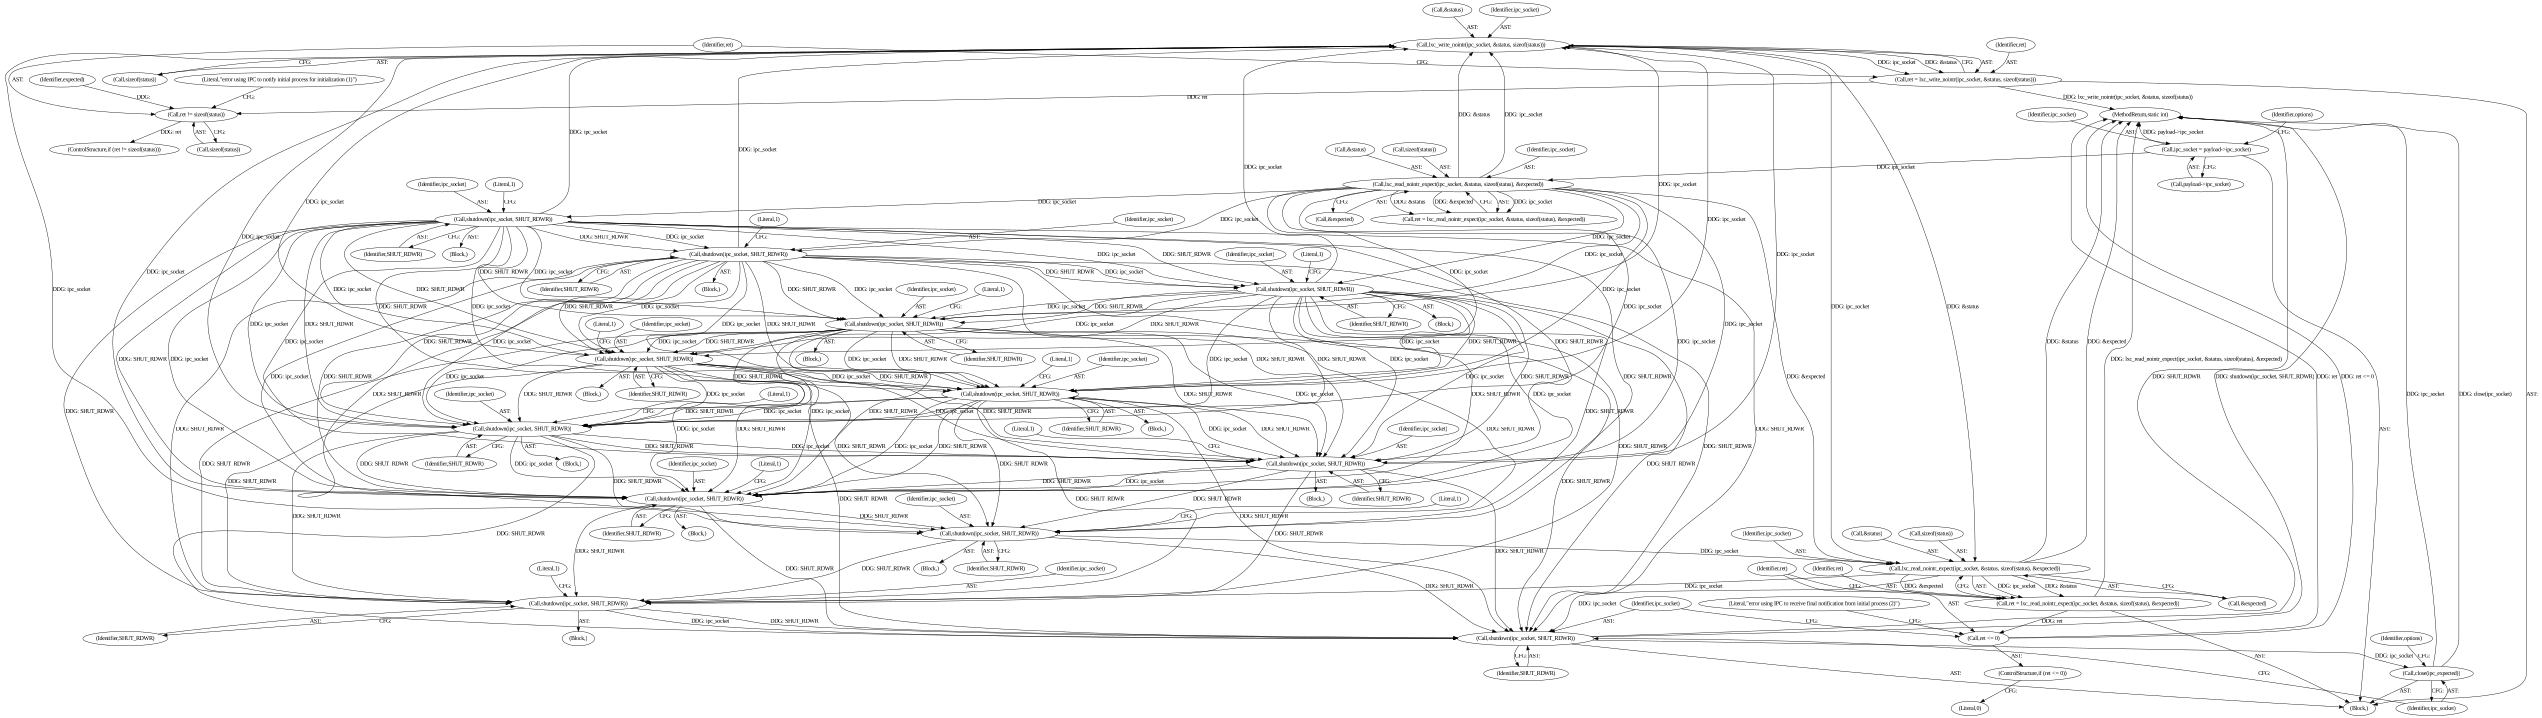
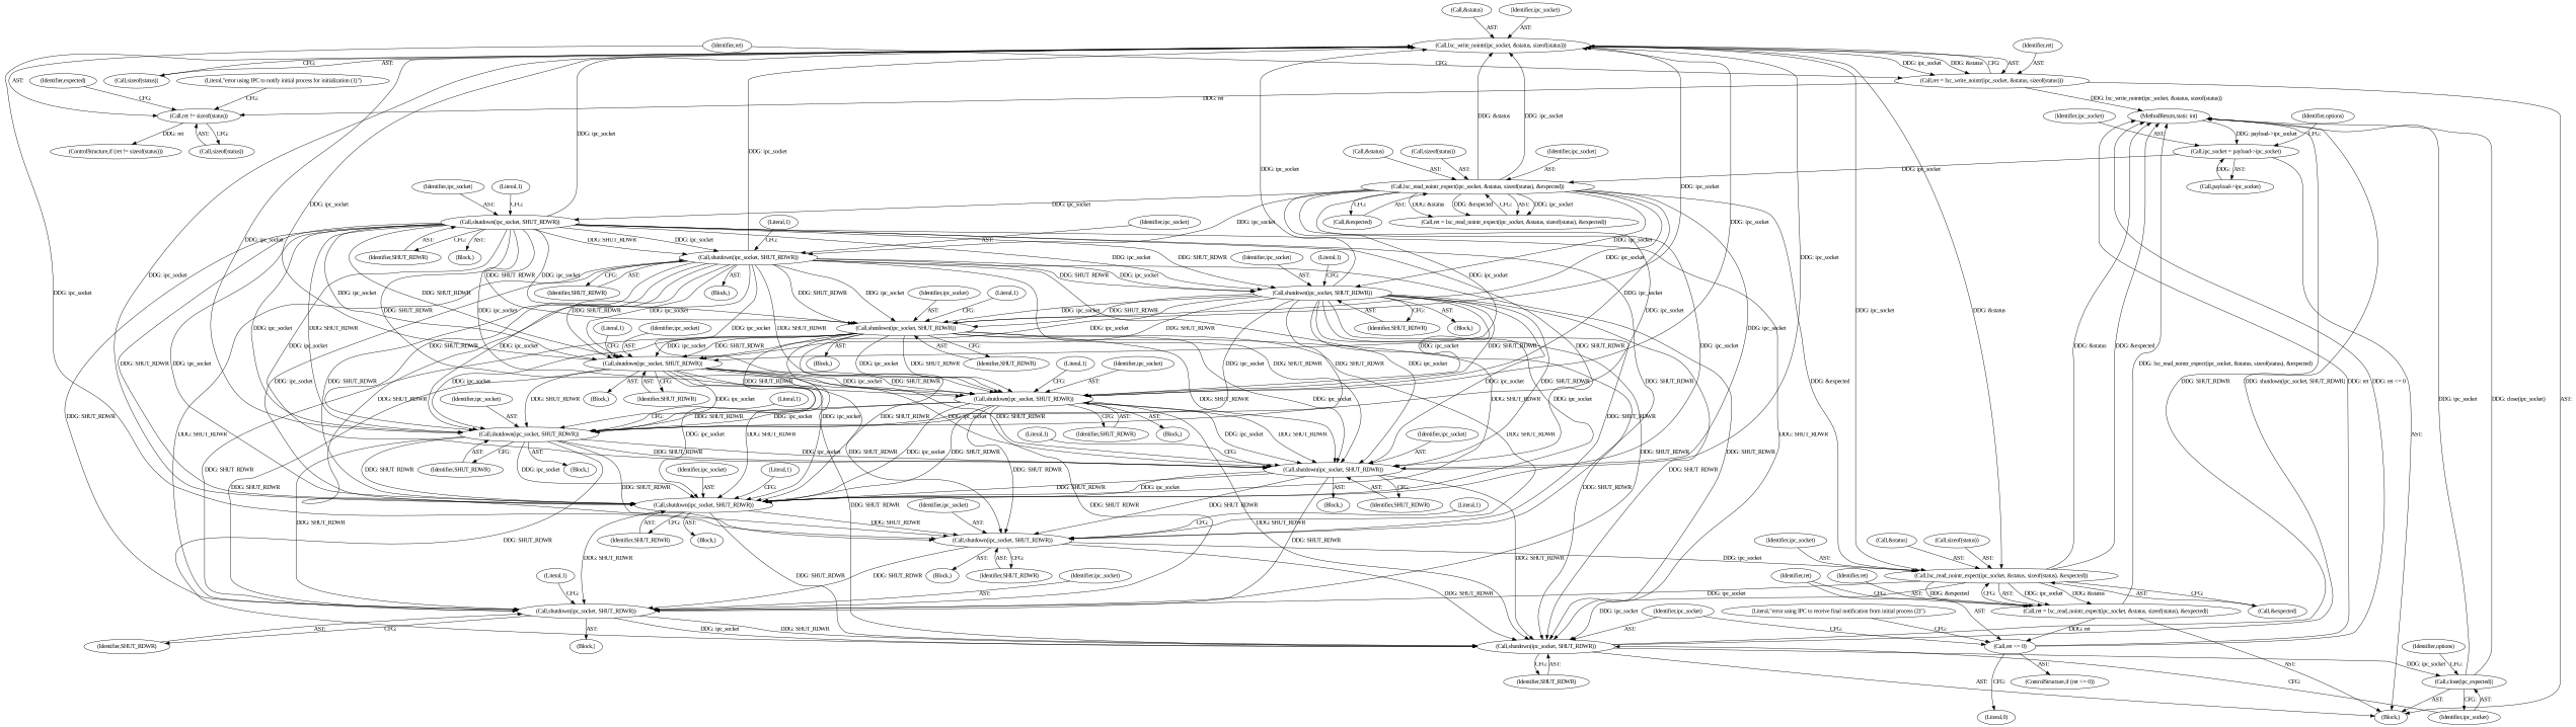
  digraph {
    fontname="Liberation Serif"
    node [fontname="Liberation Serif"]
    edge [fontname="Liberation Serif"]
    n1 [label="(Call,lxc_write_nointr(ipc_socket, &status, sizeof(status)))"]
    n2 [label="(Call,ret = lxc_write_nointr(ipc_socket, &status, sizeof(status)))"]
    n3 [label="(Call,shutdown(ipc_socket, SHUT_RDWR))"]
    n4 [label="(Call,lxc_read_nointr_expect(ipc_socket, &status, sizeof(status), &expected))"]
    n5 [label="(Call,sizeof(status))"]
    n6 [label="(Block,)"]
    n7 [label="(MethodReturn,static int)"]
    n8 [label="(Call,ret != sizeof(status))"]
    n9 [label="(Call,shutdown(ipc_socket, SHUT_RDWR))"]
    n10 [label="(Call,shutdown(ipc_socket, SHUT_RDWR))"]
    n11 [label="(Identifier,SHUT_RDWR)"]
    n12 [label="(Block,)"]
    n13 [label="(Call,ret = lxc_read_nointr_expect(ipc_socket, &status, sizeof(status), &expected))"]
    n14 [label="(Call,&expected)"]
    n15 [label="(Call,shutdown(ipc_socket, SHUT_RDWR))"]
    n16 [label="(Call,shutdown(ipc_socket, SHUT_RDWR))"]
    n17 [label="(Call,shutdown(ipc_socket, SHUT_RDWR))"]
    n18 [label="(Call,shutdown(ipc_socket, SHUT_RDWR))"]
    n19 [label="(Call,shutdown(ipc_socket, SHUT_RDWR))"]
    n20 [label="(Block,)"]
    n21 [label="(Identifier,SHUT_RDWR)"]
    n22 [label="(Identifier,SHUT_RDWR)"]
    n23 [label="(Block,)"]
    n24 [label="(Block,)"]
    n25 [label="(Identifier,SHUT_RDWR)"]
    n26 [label="(Block,)"]
    n27 [label="(Identifier,SHUT_RDWR)"]
    n28 [label="(Block,)"]
    n29 [label="(Identifier,SHUT_RDWR)"]
    n30 [label="(Identifier,SHUT_RDWR)"]
    n31 [label="(Block,)"]
    n32 [label="(Call,close(ipc_expected))"]
    n33 [label="(Identifier,SHUT_RDWR)"]
    n34 [label="(Call,shutdown(ipc_socket, SHUT_RDWR))"]
    n35 [label="(Identifier,SHUT_RDWR)"]
    n36 [label="(Block,)"]
    n37 [label="(Call,shutdown(ipc_socket, SHUT_RDWR))"]
    n38 [label="(Call,shutdown(ipc_socket, SHUT_RDWR))"]
    n39 [label="(Call,shutdown(ipc_socket, SHUT_RDWR))"]
    n40 [label="(Identifier,SHUT_RDWR)"]
    n41 [label="(Block,)"]
    n42 [label="(Identifier,SHUT_RDWR)"]
    n43 [label="(Block,)"]
    n44 [label="(Block,)"]
    n45 [label="(Identifier,SHUT_RDWR)"]
    n46 [label="(Call,lxc_read_nointr_expect(ipc_socket, &status, sizeof(status), &expected))"]
    n47 [label="(Call,&expected)"]
    n48 [label="(Call,ret = lxc_read_nointr_expect(ipc_socket, &status, sizeof(status), &expected))"]
    n49 [label="(Call,ipc_socket = payload->ipc_socket)"]
    n50 [label="(Call,payload->ipc_socket)"]
    n51 [label="(Call,sizeof(status))"]
    n52 [label="(ControlStructure,if (ret != sizeof(status)))"]
    n53 [label="(Call,ret <= 0)"]
    n54 [label="(Literal,0)"]
    n55 [label="(ControlStructure,if (ret <= 0))"]
    n56 [label="(Identifier,ipc_socket)"]
    n57 [label="(Literal,\"error using IPC to receive final notification from initial process (2)\")"]
    n58 [label="(Literal,\"error using IPC to notify initial process for initialization (1)\")"]
    n59 [label="(Literal,1)"]
    n60 [label="(Literal,1)"]
    n61 [label="(Identifier,ipc_socket)"]
    n62 [label="(Literal,1)"]
    n63 [label="(Identifier,ret)"]
    n64 [label="(Literal,1)"]
    n65 [label="(Identifier,options)"]
    n66 [label="(Identifier,ipc_socket)"]
    n67 [label="(Identifier,ipc_socket)"]
    n68 [label="(Literal,1)"]
    n69 [label="(Identifier,ret)"]
    n70 [label="(Identifier,ipc_socket)"]
    n71 [label="(Identifier,ipc_socket)"]
    n72 [label="(Identifier,ipc_socket)"]
    n73 [label="(Identifier,ipc_socket)"]
    n74 [label="(Identifier,options)"]
    n75 [label="(Call,&status)"]
    n76 [label="(Identifier,ret)"]
    n77 [label="(Call,&status)"]
    n78 [label="(Literal,1)"]
    n79 [label="(Identifier,ipc_socket)"]
    n80 [label="(Call,sizeof(status))"]
    n81 [label="(Identifier,ipc_socket)"]
    n82 [label="(Call,sizeof(status))"]
    n83 [label="(Identifier,ipc_socket)"]
    n84 [label="(Identifier,ipc_socket)"]
    n85 [label="(Identifier,ipc_socket)"]
    n86 [label="(Identifier,ipc_socket)"]
    n87 [label="(Call,&status)"]
    n88 [label="(Literal,1)"]
    n89 [label="(Identifier,ipc_socket)"]
    n90 [label="(Identifier,ipc_socket)"]
    n91 [label="(Identifier,expected)"]
    n92 [label="(Literal,1)"]
    n93 [label="(Literal,1)"]
    n94 [label="(Identifier,ipc_socket)"]
    n95 [label="(Literal,1)"]
    n96 [label="(Identifier,ret)"]
    n97 [label="(Literal,1)"]
    n1 -> n2 [label="AST: "]
    n1 -> n2 [label="DDG: ipc_socket"]
    n1 -> n2 [label="DDG: &status"]
    n1 -> n3 [label="DDG: ipc_socket"]
    n1 -> n4 [label="DDG: ipc_socket"]
    n1 -> n4 [label="DDG: &status"]
    n1 -> n5 [label="CFG: "]
    n2 -> n1 [label="CFG: "]
    n2 -> n6 [label="AST: "]
    n2 -> n7 [label="DDG: lxc_write_nointr(ipc_socket, &status, sizeof(status))"]
    n2 -> n8 [label="DDG: ret"]
    n3 -> n4 [label="DDG: ipc_socket"]
    n3 -> n9 [label="DDG: SHUT_RDWR"]
    n3 -> n10 [label="DDG: SHUT_RDWR"]
    n3 -> n11 [label="CFG: "]
    n3 -> n12 [label="AST: "]
    n4 -> n7 [label="DDG: &status"]
    n4 -> n7 [label="DDG: &expected"]
    n4 -> n9 [label="DDG: ipc_socket"]
    n4 -> n10 [label="DDG: ipc_socket"]
    n4 -> n13 [label="AST: "]
    n4 -> n13 [label="DDG: ipc_socket"]
    n4 -> n13 [label="DDG: &status"]
    n4 -> n13 [label="DDG: &expected"]
    n4 -> n14 [label="CFG: "]
    n5 -> n1 [label="AST: "]
    n8 -> n51 [label="CFG: "]
    n8 -> n52 [label="DDG: ret"]
    n9 -> n10 [label="DDG: ipc_socket"]
    n9 -> n10 [label="DDG: SHUT_RDWR"]
    n9 -> n30 [label="CFG: "]
    n9 -> n31 [label="AST: "]
    n10 -> n6 [label="AST: "]
    n10 -> n7 [label="DDG: SHUT_RDWR"]
    n10 -> n7 [label="DDG: shutdown(ipc_socket, SHUT_RDWR)"]
    n10 -> n32 [label="DDG: ipc_socket"]
    n10 -> n33 [label="CFG: "]
    n11 -> n3 [label="AST: "]
    n13 -> n4 [label="CFG: "]
    n13 -> n6 [label="AST: "]
    n13 -> n7 [label="DDG: lxc_read_nointr_expect(ipc_socket, &status, sizeof(status), &expected)"]
    n13 -> n53 [label="DDG: ret"]
    n14 -> n4 [label="AST: "]
    n15 -> n1 [label="DDG: ipc_socket"]
    n15 -> n3 [label="DDG: SHUT_RDWR"]
    n15 -> n9 [label="DDG: SHUT_RDWR"]
    n15 -> n10 [label="DDG: SHUT_RDWR"]
    n15 -> n16 [label="DDG: ipc_socket"]
    n15 -> n16 [label="DDG: SHUT_RDWR"]
    n15 -> n17 [label="DDG: ipc_socket"]
    n15 -> n17 [label="DDG: SHUT_RDWR"]
    n15 -> n18 [label="DDG: ipc_socket"]
    n15 -> n18 [label="DDG: SHUT_RDWR"]
    n15 -> n19 [label="DDG: ipc_socket"]
    n15 -> n19 [label="DDG: SHUT_RDWR"]
    n15 -> n20 [label="AST: "]
    n15 -> n21 [label="CFG: "]
    n16 -> n1 [label="DDG: ipc_socket"]
    n16 -> n3 [label="DDG: SHUT_RDWR"]
    n16 -> n9 [label="DDG: SHUT_RDWR"]
    n16 -> n10 [label="DDG: SHUT_RDWR"]
    n16 -> n19 [label="DDG: ipc_socket"]
    n16 -> n19 [label="DDG: SHUT_RDWR"]
    n16 -> n22 [label="CFG: "]
    n16 -> n23 [label="AST: "]
    n17 -> n1 [label="DDG: ipc_socket"]
    n17 -> n3 [label="DDG: SHUT_RDWR"]
    n17 -> n9 [label="DDG: SHUT_RDWR"]
    n17 -> n10 [label="DDG: SHUT_RDWR"]
    n17 -> n16 [label="DDG: ipc_socket"]
    n17 -> n16 [label="DDG: SHUT_RDWR"]
    n17 -> n19 [label="DDG: ipc_socket"]
    n17 -> n19 [label="DDG: SHUT_RDWR"]
    n17 -> n24 [label="AST: "]
    n17 -> n25 [label="CFG: "]
    n18 -> n1 [label="DDG: ipc_socket"]
    n18 -> n3 [label="DDG: SHUT_RDWR"]
    n18 -> n9 [label="DDG: SHUT_RDWR"]
    n18 -> n10 [label="DDG: SHUT_RDWR"]
    n18 -> n16 [label="DDG: ipc_socket"]
    n18 -> n16 [label="DDG: SHUT_RDWR"]
    n18 -> n17 [label="DDG: ipc_socket"]
    n18 -> n17 [label="DDG: SHUT_RDWR"]
    n18 -> n19 [label="DDG: ipc_socket"]
    n18 -> n19 [label="DDG: SHUT_RDWR"]
    n18 -> n26 [label="AST: "]
    n18 -> n27 [label="CFG: "]
    n19 -> n1 [label="DDG: ipc_socket"]
    n19 -> n3 [label="DDG: SHUT_RDWR"]
    n19 -> n9 [label="DDG: SHUT_RDWR"]
    n19 -> n10 [label="DDG: SHUT_RDWR"]
    n19 -> n28 [label="AST: "]
    n19 -> n29 [label="CFG: "]
    n21 -> n15 [label="AST: "]
    n22 -> n16 [label="AST: "]
    n25 -> n17 [label="AST: "]
    n27 -> n18 [label="AST: "]
    n29 -> n19 [label="AST: "]
    n30 -> n9 [label="AST: "]
    n32 -> n6 [label="AST: "]
    n32 -> n7 [label="DDG: close(ipc_socket)"]
    n32 -> n7 [label="DDG: ipc_socket"]
    n32 -> n56 [label="CFG: "]
    n33 -> n10 [label="AST: "]
    n34 -> n1 [label="DDG: ipc_socket"]
    n34 -> n3 [label="DDG: SHUT_RDWR"]
    n34 -> n9 [label="DDG: SHUT_RDWR"]
    n34 -> n10 [label="DDG: SHUT_RDWR"]
    n34 -> n15 [label="DDG: ipc_socket"]
    n34 -> n15 [label="DDG: SHUT_RDWR"]
    n34 -> n16 [label="DDG: ipc_socket"]
    n34 -> n16 [label="DDG: SHUT_RDWR"]
    n34 -> n17 [label="DDG: ipc_socket"]
    n34 -> n17 [label="DDG: SHUT_RDWR"]
    n34 -> n18 [label="DDG: ipc_socket"]
    n34 -> n18 [label="DDG: SHUT_RDWR"]
    n34 -> n19 [label="DDG: ipc_socket"]
    n34 -> n19 [label="DDG: SHUT_RDWR"]
    n34 -> n35 [label="CFG: "]
    n34 -> n36 [label="AST: "]
    n35 -> n34 [label="AST: "]
    n37 -> n1 [label="DDG: ipc_socket"]
    n37 -> n3 [label="DDG: SHUT_RDWR"]
    n37 -> n9 [label="DDG: SHUT_RDWR"]
    n37 -> n10 [label="DDG: SHUT_RDWR"]
    n37 -> n15 [label="DDG: ipc_socket"]
    n37 -> n15 [label="DDG: SHUT_RDWR"]
    n37 -> n16 [label="DDG: ipc_socket"]
    n37 -> n16 [label="DDG: SHUT_RDWR"]
    n37 -> n17 [label="DDG: ipc_socket"]
    n37 -> n17 [label="DDG: SHUT_RDWR"]
    n37 -> n18 [label="DDG: ipc_socket"]
    n37 -> n18 [label="DDG: SHUT_RDWR"]
    n37 -> n19 [label="DDG: ipc_socket"]
    n37 -> n19 [label="DDG: SHUT_RDWR"]
    n37 -> n34 [label="DDG: ipc_socket"]
    n37 -> n34 [label="DDG: SHUT_RDWR"]
    n37 -> n38 [label="DDG: ipc_socket"]
    n37 -> n38 [label="DDG: SHUT_RDWR"]
    n37 -> n39 [label="DDG: ipc_socket"]
    n37 -> n39 [label="DDG: SHUT_RDWR"]
    n37 -> n40 [label="CFG: "]
    n37 -> n41 [label="AST: "]
    n38 -> n1 [label="DDG: ipc_socket"]
    n38 -> n3 [label="DDG: SHUT_RDWR"]
    n38 -> n9 [label="DDG: SHUT_RDWR"]
    n38 -> n10 [label="DDG: SHUT_RDWR"]
    n38 -> n15 [label="DDG: ipc_socket"]
    n38 -> n15 [label="DDG: SHUT_RDWR"]
    n38 -> n16 [label="DDG: ipc_socket"]
    n38 -> n16 [label="DDG: SHUT_RDWR"]
    n38 -> n17 [label="DDG: ipc_socket"]
    n38 -> n17 [label="DDG: SHUT_RDWR"]
    n38 -> n18 [label="DDG: ipc_socket"]
    n38 -> n18 [label="DDG: SHUT_RDWR"]
    n38 -> n19 [label="DDG: ipc_socket"]
    n38 -> n19 [label="DDG: SHUT_RDWR"]
    n38 -> n34 [label="DDG: ipc_socket"]
    n38 -> n34 [label="DDG: SHUT_RDWR"]
    n38 -> n42 [label="CFG: "]
    n38 -> n43 [label="AST: "]
    n39 -> n1 [label="DDG: ipc_socket"]
    n39 -> n3 [label="DDG: SHUT_RDWR"]
    n39 -> n9 [label="DDG: SHUT_RDWR"]
    n39 -> n10 [label="DDG: SHUT_RDWR"]
    n39 -> n15 [label="DDG: ipc_socket"]
    n39 -> n15 [label="DDG: SHUT_RDWR"]
    n39 -> n16 [label="DDG: ipc_socket"]
    n39 -> n16 [label="DDG: SHUT_RDWR"]
    n39 -> n17 [label="DDG: ipc_socket"]
    n39 -> n17 [label="DDG: SHUT_RDWR"]
    n39 -> n18 [label="DDG: ipc_socket"]
    n39 -> n18 [label="DDG: SHUT_RDWR"]
    n39 -> n19 [label="DDG: ipc_socket"]
    n39 -> n19 [label="DDG: SHUT_RDWR"]
    n39 -> n34 [label="DDG: ipc_socket"]
    n39 -> n34 [label="DDG: SHUT_RDWR"]
    n39 -> n38 [label="DDG: ipc_socket"]
    n39 -> n38 [label="DDG: SHUT_RDWR"]
    n39 -> n44 [label="AST: "]
    n39 -> n45 [label="CFG: "]
    n40 -> n37 [label="AST: "]
    n42 -> n38 [label="AST: "]
    n45 -> n39 [label="AST: "]
    n46 -> n1 [label="DDG: ipc_socket"]
    n46 -> n1 [label="DDG: &status"]
    n46 -> n4 [label="DDG: &expected"]
    n46 -> n15 [label="DDG: ipc_socket"]
    n46 -> n16 [label="DDG: ipc_socket"]
    n46 -> n17 [label="DDG: ipc_socket"]
    n46 -> n18 [label="DDG: ipc_socket"]
    n46 -> n19 [label="DDG: ipc_socket"]
    n46 -> n34 [label="DDG: ipc_socket"]
    n46 -> n37 [label="DDG: ipc_socket"]
    n46 -> n38 [label="DDG: ipc_socket"]
    n46 -> n39 [label="DDG: ipc_socket"]
    n46 -> n47 [label="CFG: "]
    n46 -> n48 [label="AST: "]
    n46 -> n48 [label="DDG: ipc_socket"]
    n46 -> n48 [label="DDG: &status"]
    n46 -> n48 [label="DDG: &expected"]
    n47 -> n46 [label="AST: "]
    n48 -> n46 [label="CFG: "]
    n49 -> n6 [label="AST: "]
-   n49 -> n7 [label="DDG: payload->ipc_socket"]
+   n7 -> n49 [label="DDG: payload->ipc_socket"]
    n49 -> n46 [label="DDG: ipc_socket"]
-   n49 -> n50 [label="CFG: "]
-   n50 -> n49 [label="AST: "]
+   n49 -> n50 [label="AST: "]
+   n50 -> n49 [label="DDG: "]
    n51 -> n8 [label="AST: "]
    n53 -> n7 [label="DDG: ret <= 0"]
    n53 -> n7 [label="DDG: ret"]
-   n55 -> n54 [label="CFG: "]
+   n53 -> n54 [label="CFG: "]
    n53 -> n55 [label="AST: "]
    n56 -> n10 [label="CFG: "]
    n56 -> n32 [label="AST: "]
    n57 -> n53 [label="CFG: "]
    n58 -> n8 [label="CFG: "]
    n59 -> n39 [label="CFG: "]
    n60 -> n15 [label="CFG: "]
    n61 -> n19 [label="AST: "]
    n62 -> n19 [label="CFG: "]
    n63 -> n13 [label="AST: "]
    n64 -> n3 [label="CFG: "]
    n65 -> n32 [label="CFG: "]
    n66 -> n34 [label="AST: "]
    n67 -> n15 [label="AST: "]
    n68 -> n18 [label="CFG: "]
    n69 -> n13 [label="CFG: "]
    n69 -> n53 [label="AST: "]
    n70 -> n37 [label="AST: "]
    n71 -> n4 [label="AST: "]
    n72 -> n17 [label="AST: "]
    n73 -> n9 [label="AST: "]
    n74 -> n49 [label="CFG: "]
    n75 -> n4 [label="AST: "]
    n76 -> n2 [label="AST: "]
    n77 -> n46 [label="AST: "]
    n78 -> n34 [label="CFG: "]
    n79 -> n3 [label="AST: "]
    n80 -> n4 [label="AST: "]
    n81 -> n10 [label="AST: "]
    n81 -> n53 [label="CFG: "]
    n82 -> n46 [label="AST: "]
    n83 -> n49 [label="AST: "]
    n84 -> n39 [label="AST: "]
    n85 -> n16 [label="AST: "]
    n86 -> n18 [label="AST: "]
    n87 -> n1 [label="AST: "]
    n88 -> n17 [label="CFG: "]
    n89 -> n46 [label="AST: "]
    n90 -> n38 [label="AST: "]
-   n91 -> n8 [label="DDG: "]
+   n91 -> n8 [label="CFG: "]
    n92 -> n37 [label="CFG: "]
    n93 -> n16 [label="CFG: "]
    n94 -> n1 [label="AST: "]
    n95 -> n9 [label="CFG: "]
    n96 -> n2 [label="CFG: "]
    n96 -> n8 [label="AST: "]
    n97 -> n38 [label="CFG: "]
  }
